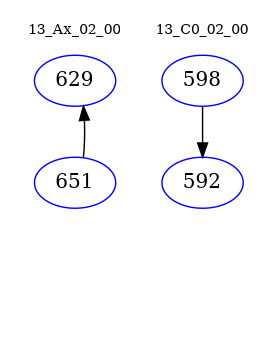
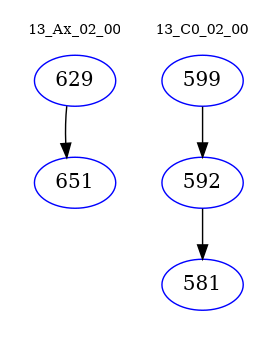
  digraph {
    node [color=blue]
    edge [color=black]
    n1 [label=629]
    n2 [label=651]
    n3 [label=592]
-   n5 [label=598]
+   n4 [label=581]
+   n5 [label=599]
    subgraph cluster_1 {
      color=white
      fontsize=10
      label="13_Ax_02_00"
      n1
      n2
    }
    subgraph cluster_2 {
      color=white
      fontsize=10
      label="13_C0_02_00"
      n3
+     n4
      n5
    }
-   n2 -> n1
+   n1 -> n2
+   n3 -> n4
    n5 -> n3
  }
